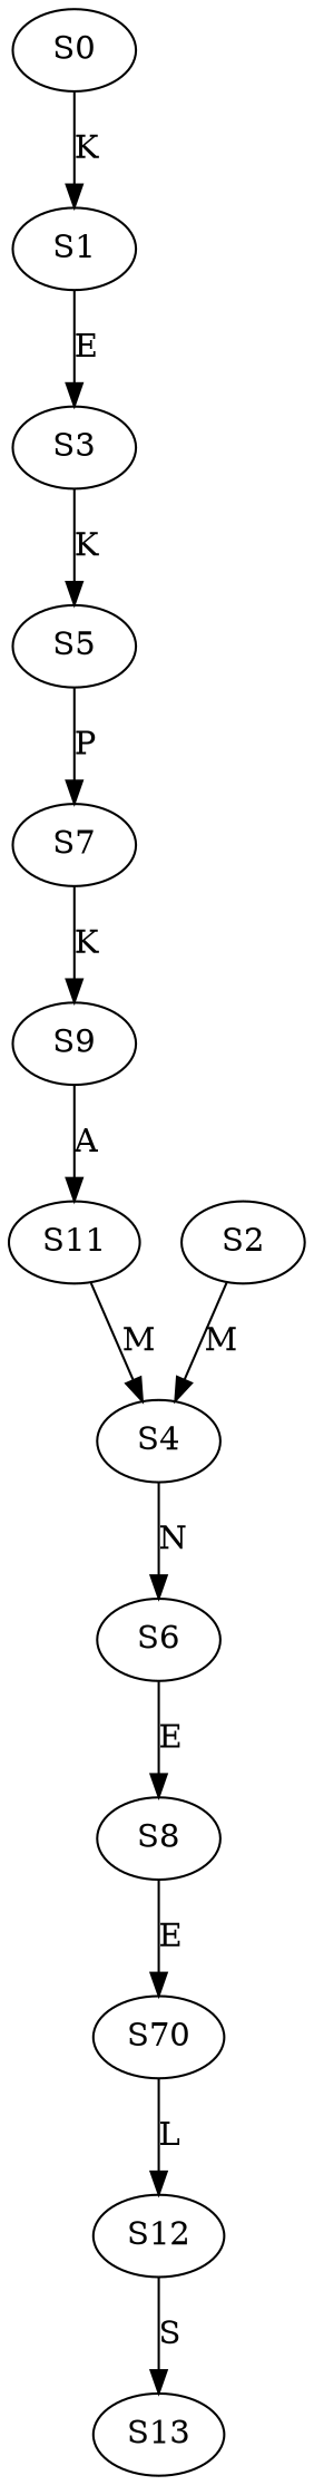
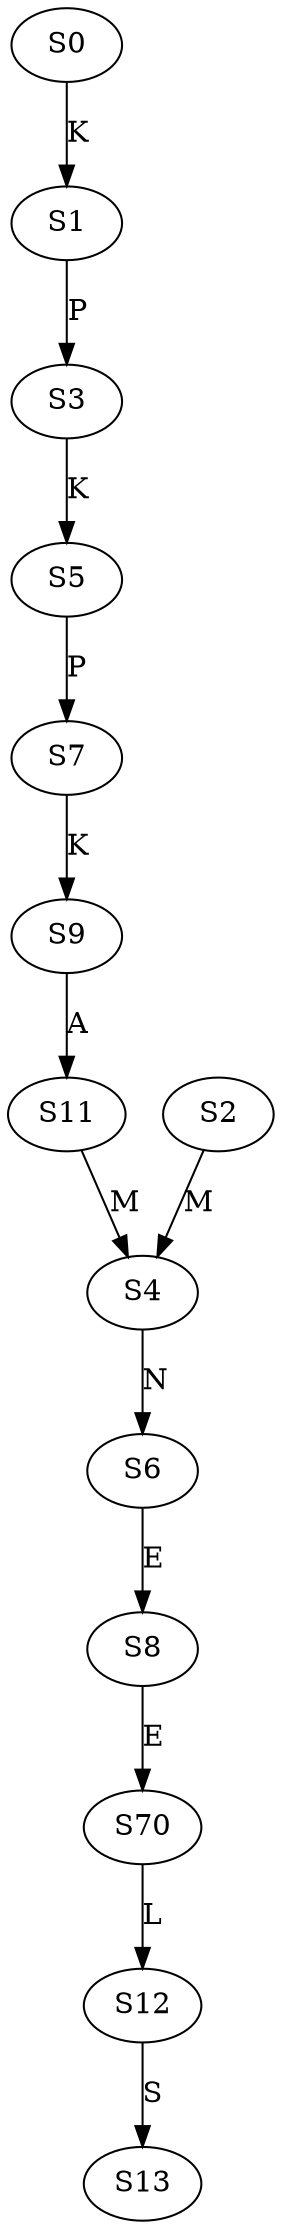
  strict digraph {
    S0
    S1
    S3
    S2
    S4
    S5
    S6
    S7
    S8
    S9
    n11 [label=S70]
    S11
    S12
    S13
    S0 -> S1 [label=K]
-   S1 -> S3 [label=E]
+   S1 -> S3 [label=P]
    S3 -> S5 [label=K]
    S2 -> S4 [label=M]
    S4 -> S6 [label=N]
    S5 -> S7 [label=P]
    S6 -> S8 [label=E]
    S7 -> S9 [label=K]
    S8 -> n11 [label=E]
    S9 -> S11 [label=A]
    n11 -> S12 [label=L]
    S11 -> S4 [label=M]
    S12 -> S13 [label=S]
  }
